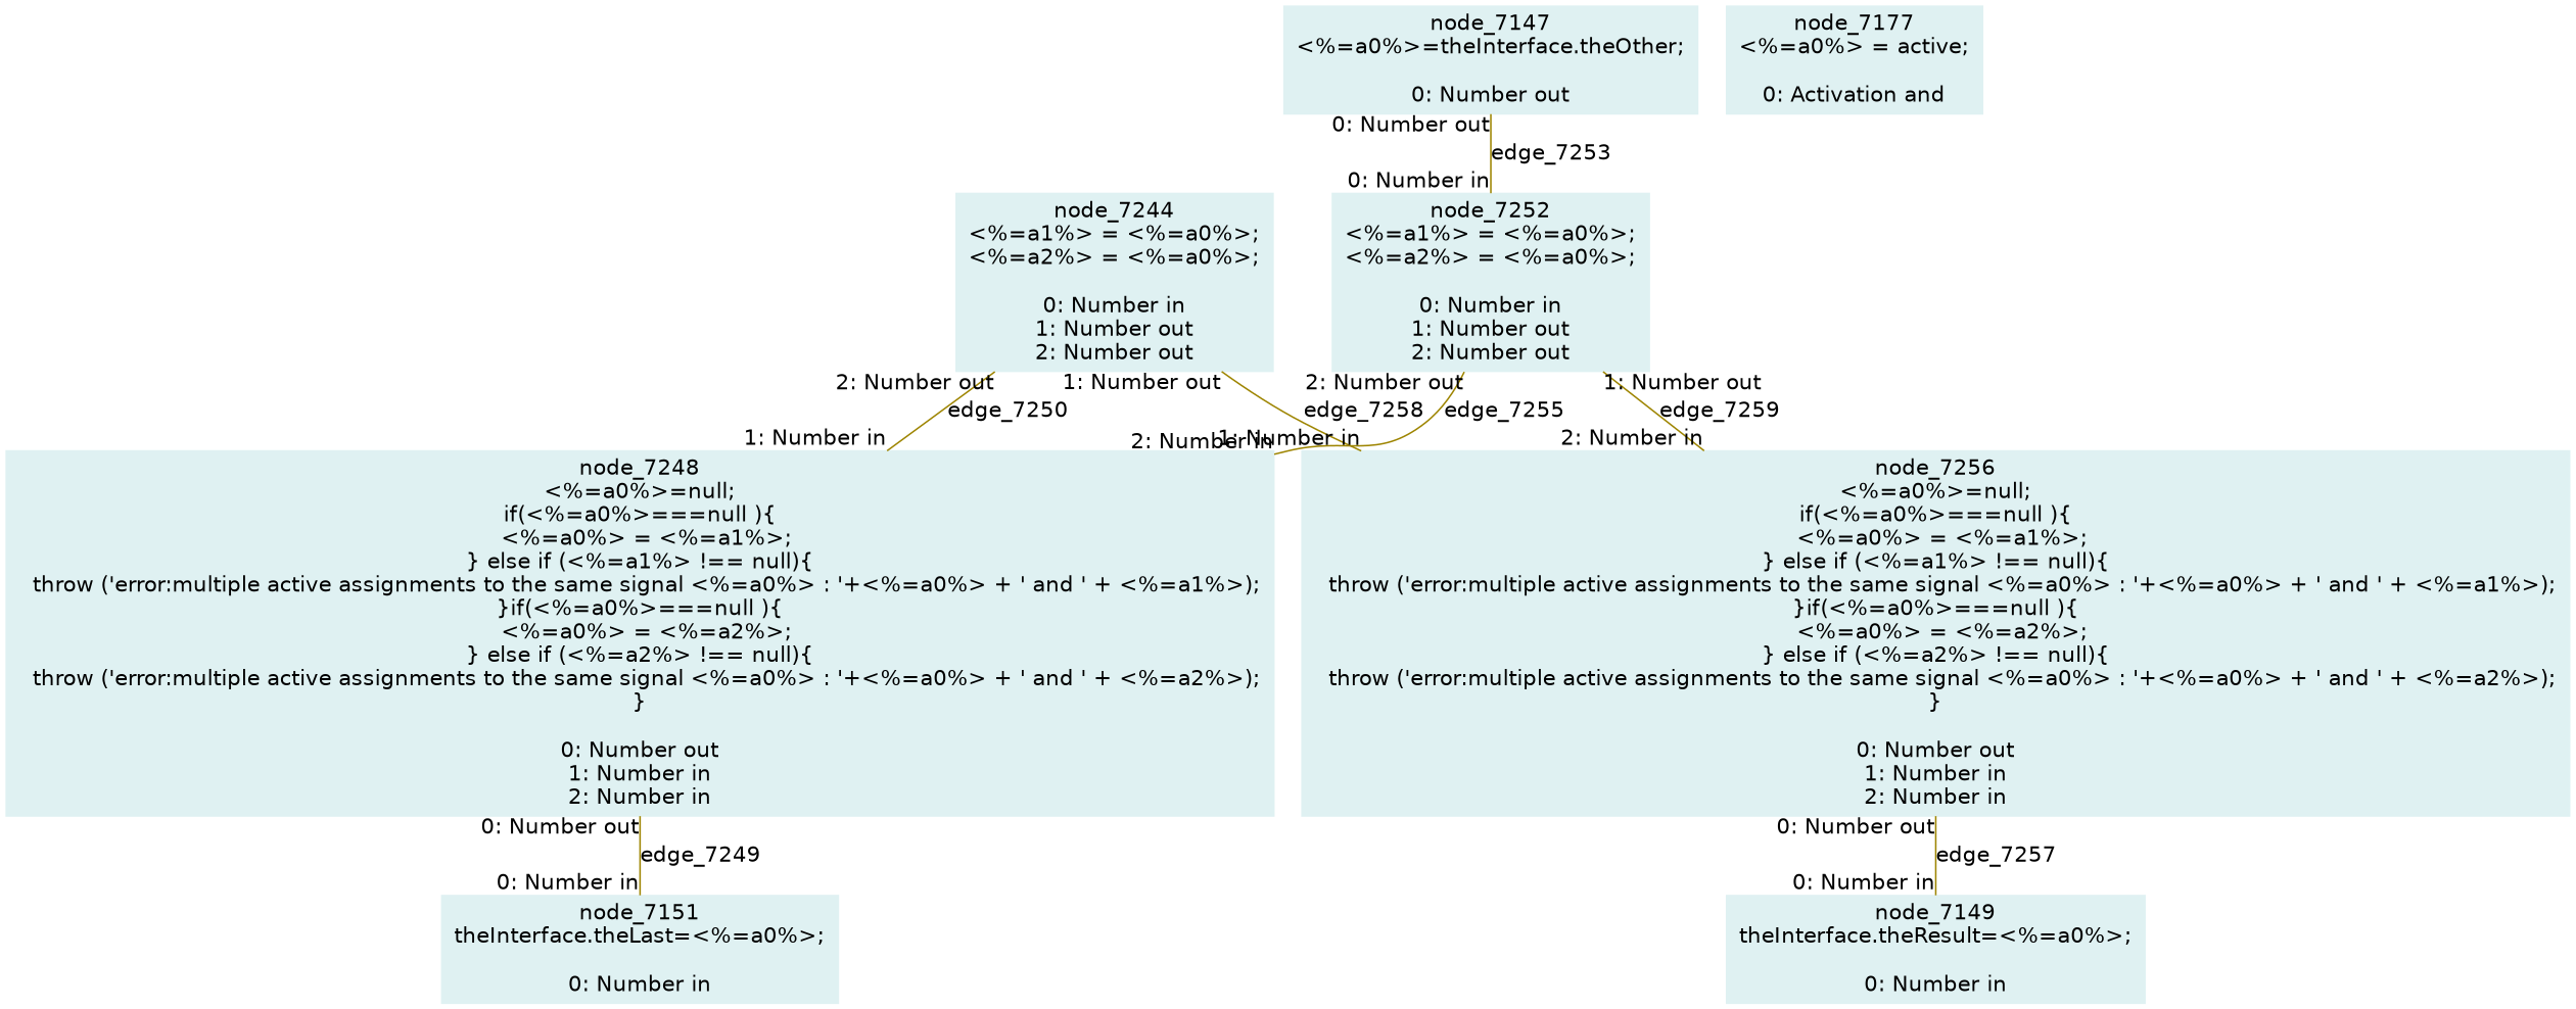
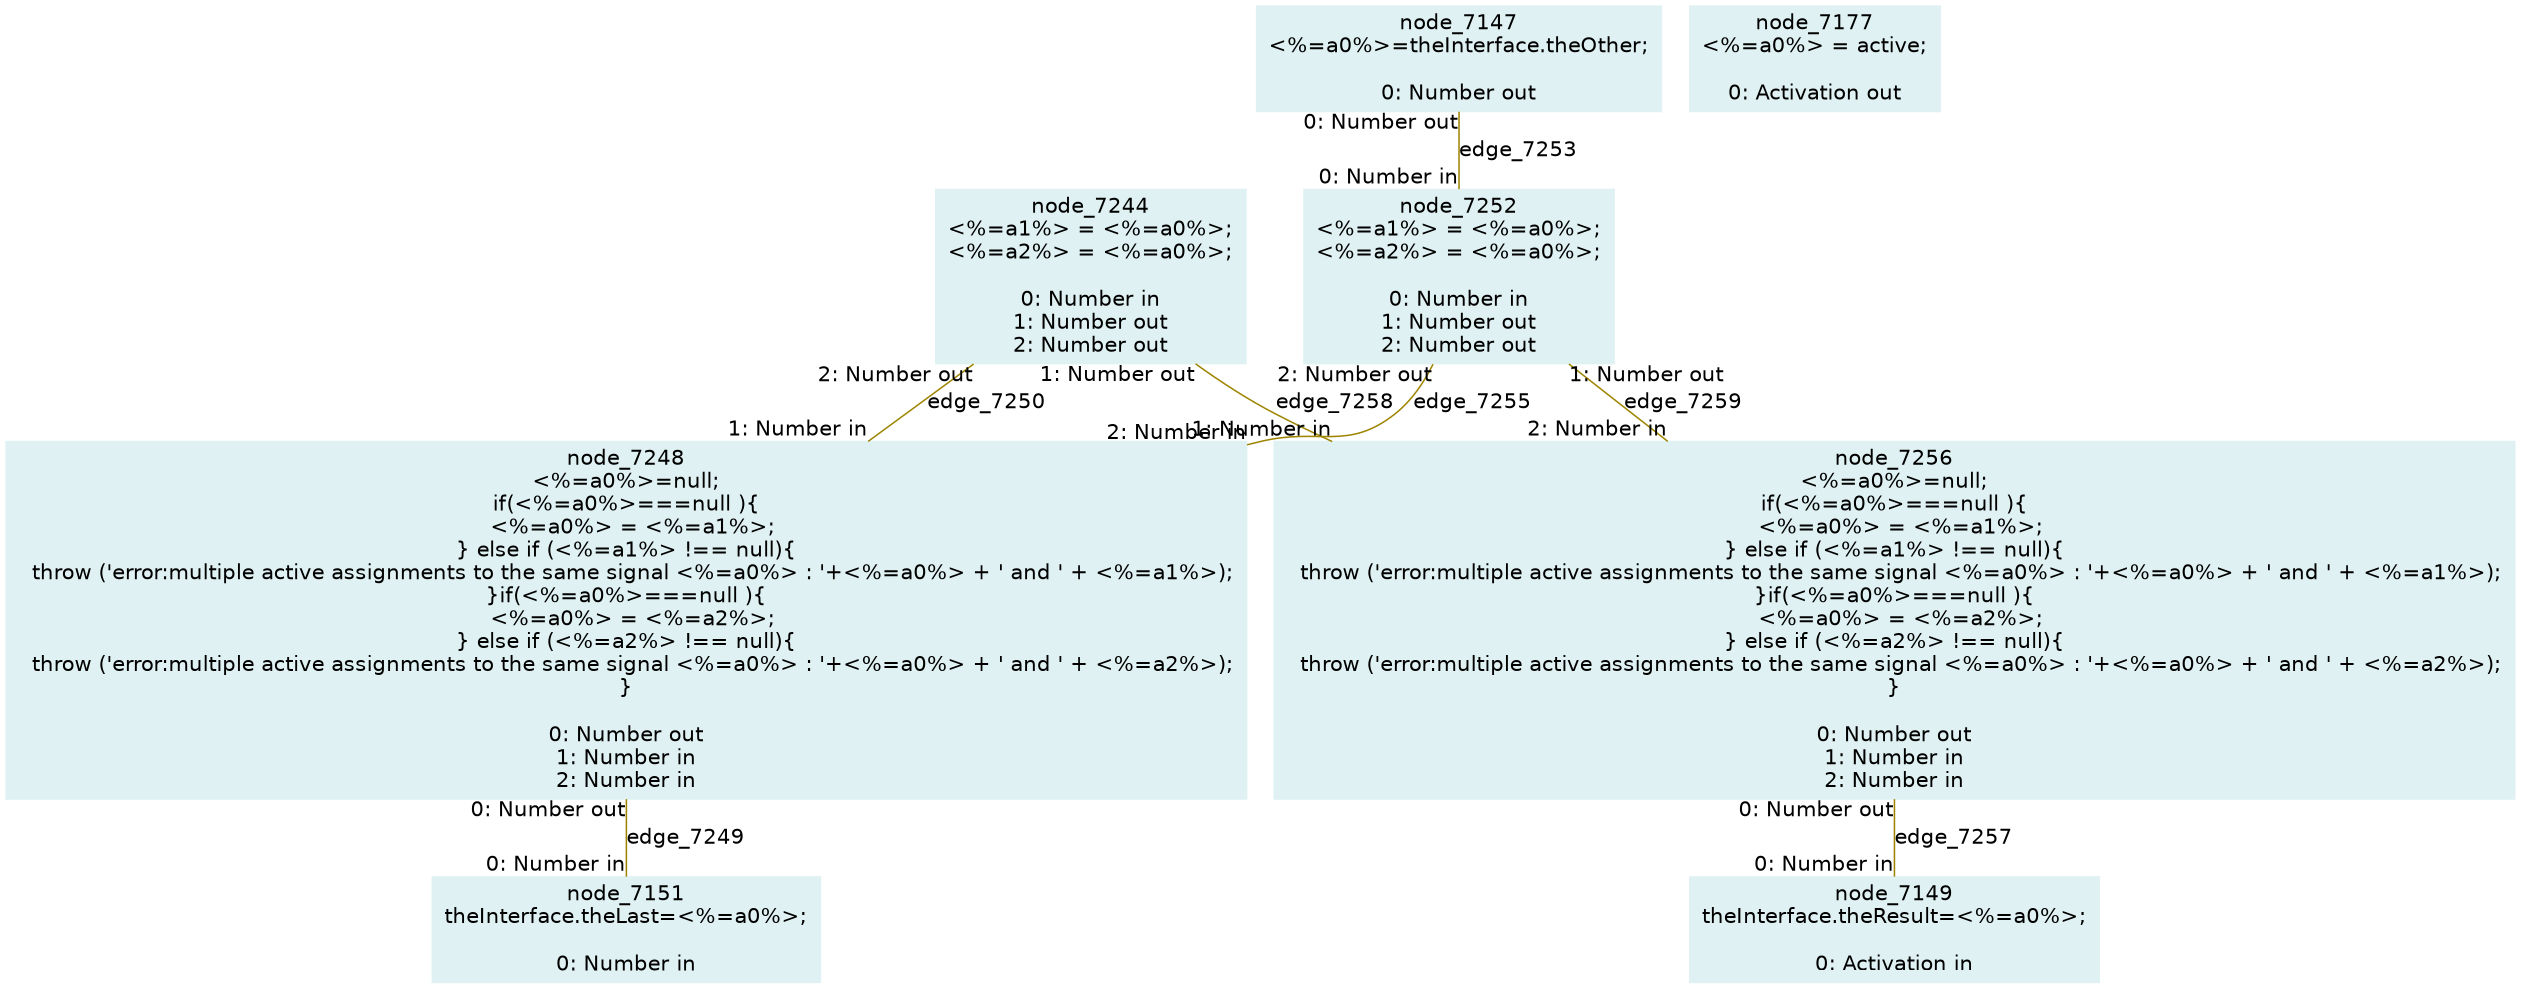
  digraph {
    fontname="DejaVu Sans"
    node [color="#dff1f2" fontname="DejaVu Sans" shape=box style=filled]
    edge [arrowHead=none arrowsize=1 color="#9d8400" dir=none fontname="DejaVu Sans" headlabel="0: Number in" taillabel="0: Number out"]
    n1 [label="node_7244\n<%=a1%> = <%=a0%>;\n<%=a2%> = <%=a0%>;\n\n0: Number in\n1: Number out\n2: Number out"]
    n2 [label="node_7248\n<%=a0%>=null;\nif(<%=a0%>===null ){\n  <%=a0%> = <%=a1%>;\n} else if (<%=a1%> !== null){\n  throw ('error:multiple active assignments to the same signal <%=a0%> : '+<%=a0%> + ' and ' + <%=a1%>);\n}if(<%=a0%>===null ){\n  <%=a0%> = <%=a2%>;\n} else if (<%=a2%> !== null){\n  throw ('error:multiple active assignments to the same signal <%=a0%> : '+<%=a0%> + ' and ' + <%=a2%>);\n}\n\n0: Number out\n1: Number in\n2: Number in"]
    n3 [label="node_7256\n<%=a0%>=null;\nif(<%=a0%>===null ){\n  <%=a0%> = <%=a1%>;\n} else if (<%=a1%> !== null){\n  throw ('error:multiple active assignments to the same signal <%=a0%> : '+<%=a0%> + ' and ' + <%=a1%>);\n}if(<%=a0%>===null ){\n  <%=a0%> = <%=a2%>;\n} else if (<%=a2%> !== null){\n  throw ('error:multiple active assignments to the same signal <%=a0%> : '+<%=a0%> + ' and ' + <%=a2%>);\n}\n\n0: Number out\n1: Number in\n2: Number in"]
    n4 [label="node_7147\n<%=a0%>=theInterface.theOther;\n\n0: Number out"]
    n5 [label="node_7252\n<%=a1%> = <%=a0%>;\n<%=a2%> = <%=a0%>;\n\n0: Number in\n1: Number out\n2: Number out"]
-   n6 [label="node_7149\ntheInterface.theResult=<%=a0%>;\n\n0: Number in"]
+   n6 [label="node_7149\ntheInterface.theResult=<%=a0%>;\n\n0: Activation in"]
    n7 [label="node_7151\ntheInterface.theLast=<%=a0%>;\n\n0: Number in"]
-   n8 [label="node_7177\n<%=a0%> = active;\n\n0: Activation and"]
+   n8 [label="node_7177\n<%=a0%> = active;\n\n0: Activation out"]
    n1 -> n2 [headlabel="1: Number in" label=edge_7250 taillabel="2: Number out"]
    n1 -> n3 [headlabel="1: Number in" label=edge_7258 taillabel="1: Number out"]
    n2 -> n7 [label=edge_7249]
    n3 -> n6 [label=edge_7257]
    n4 -> n5 [label=edge_7253]
    n5 -> n2 [headlabel="2: Number in" label=edge_7255 taillabel="2: Number out"]
    n5 -> n3 [headlabel="2: Number in" label=edge_7259 taillabel="1: Number out"]
  }
